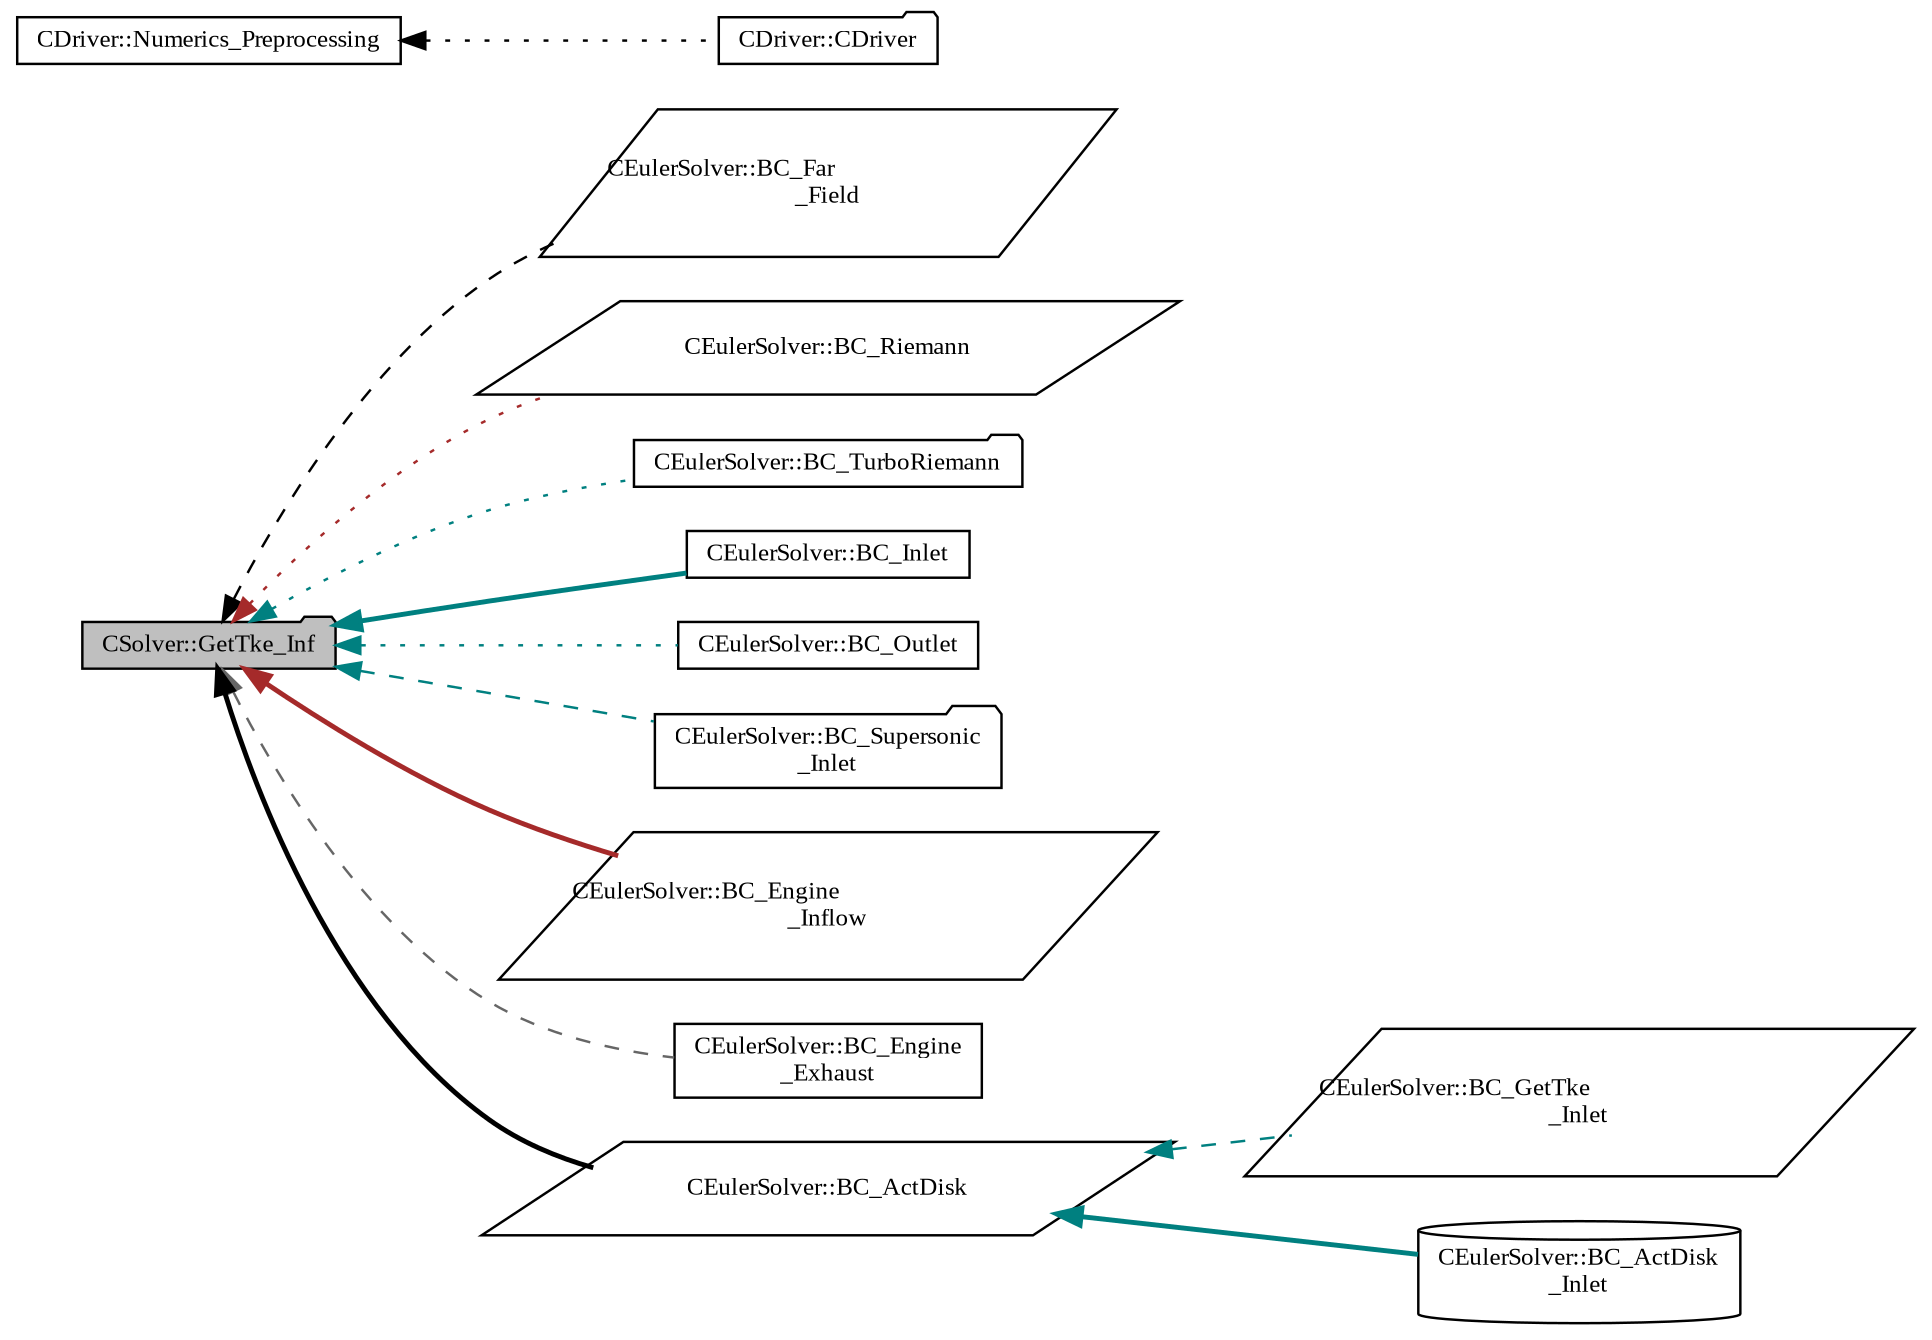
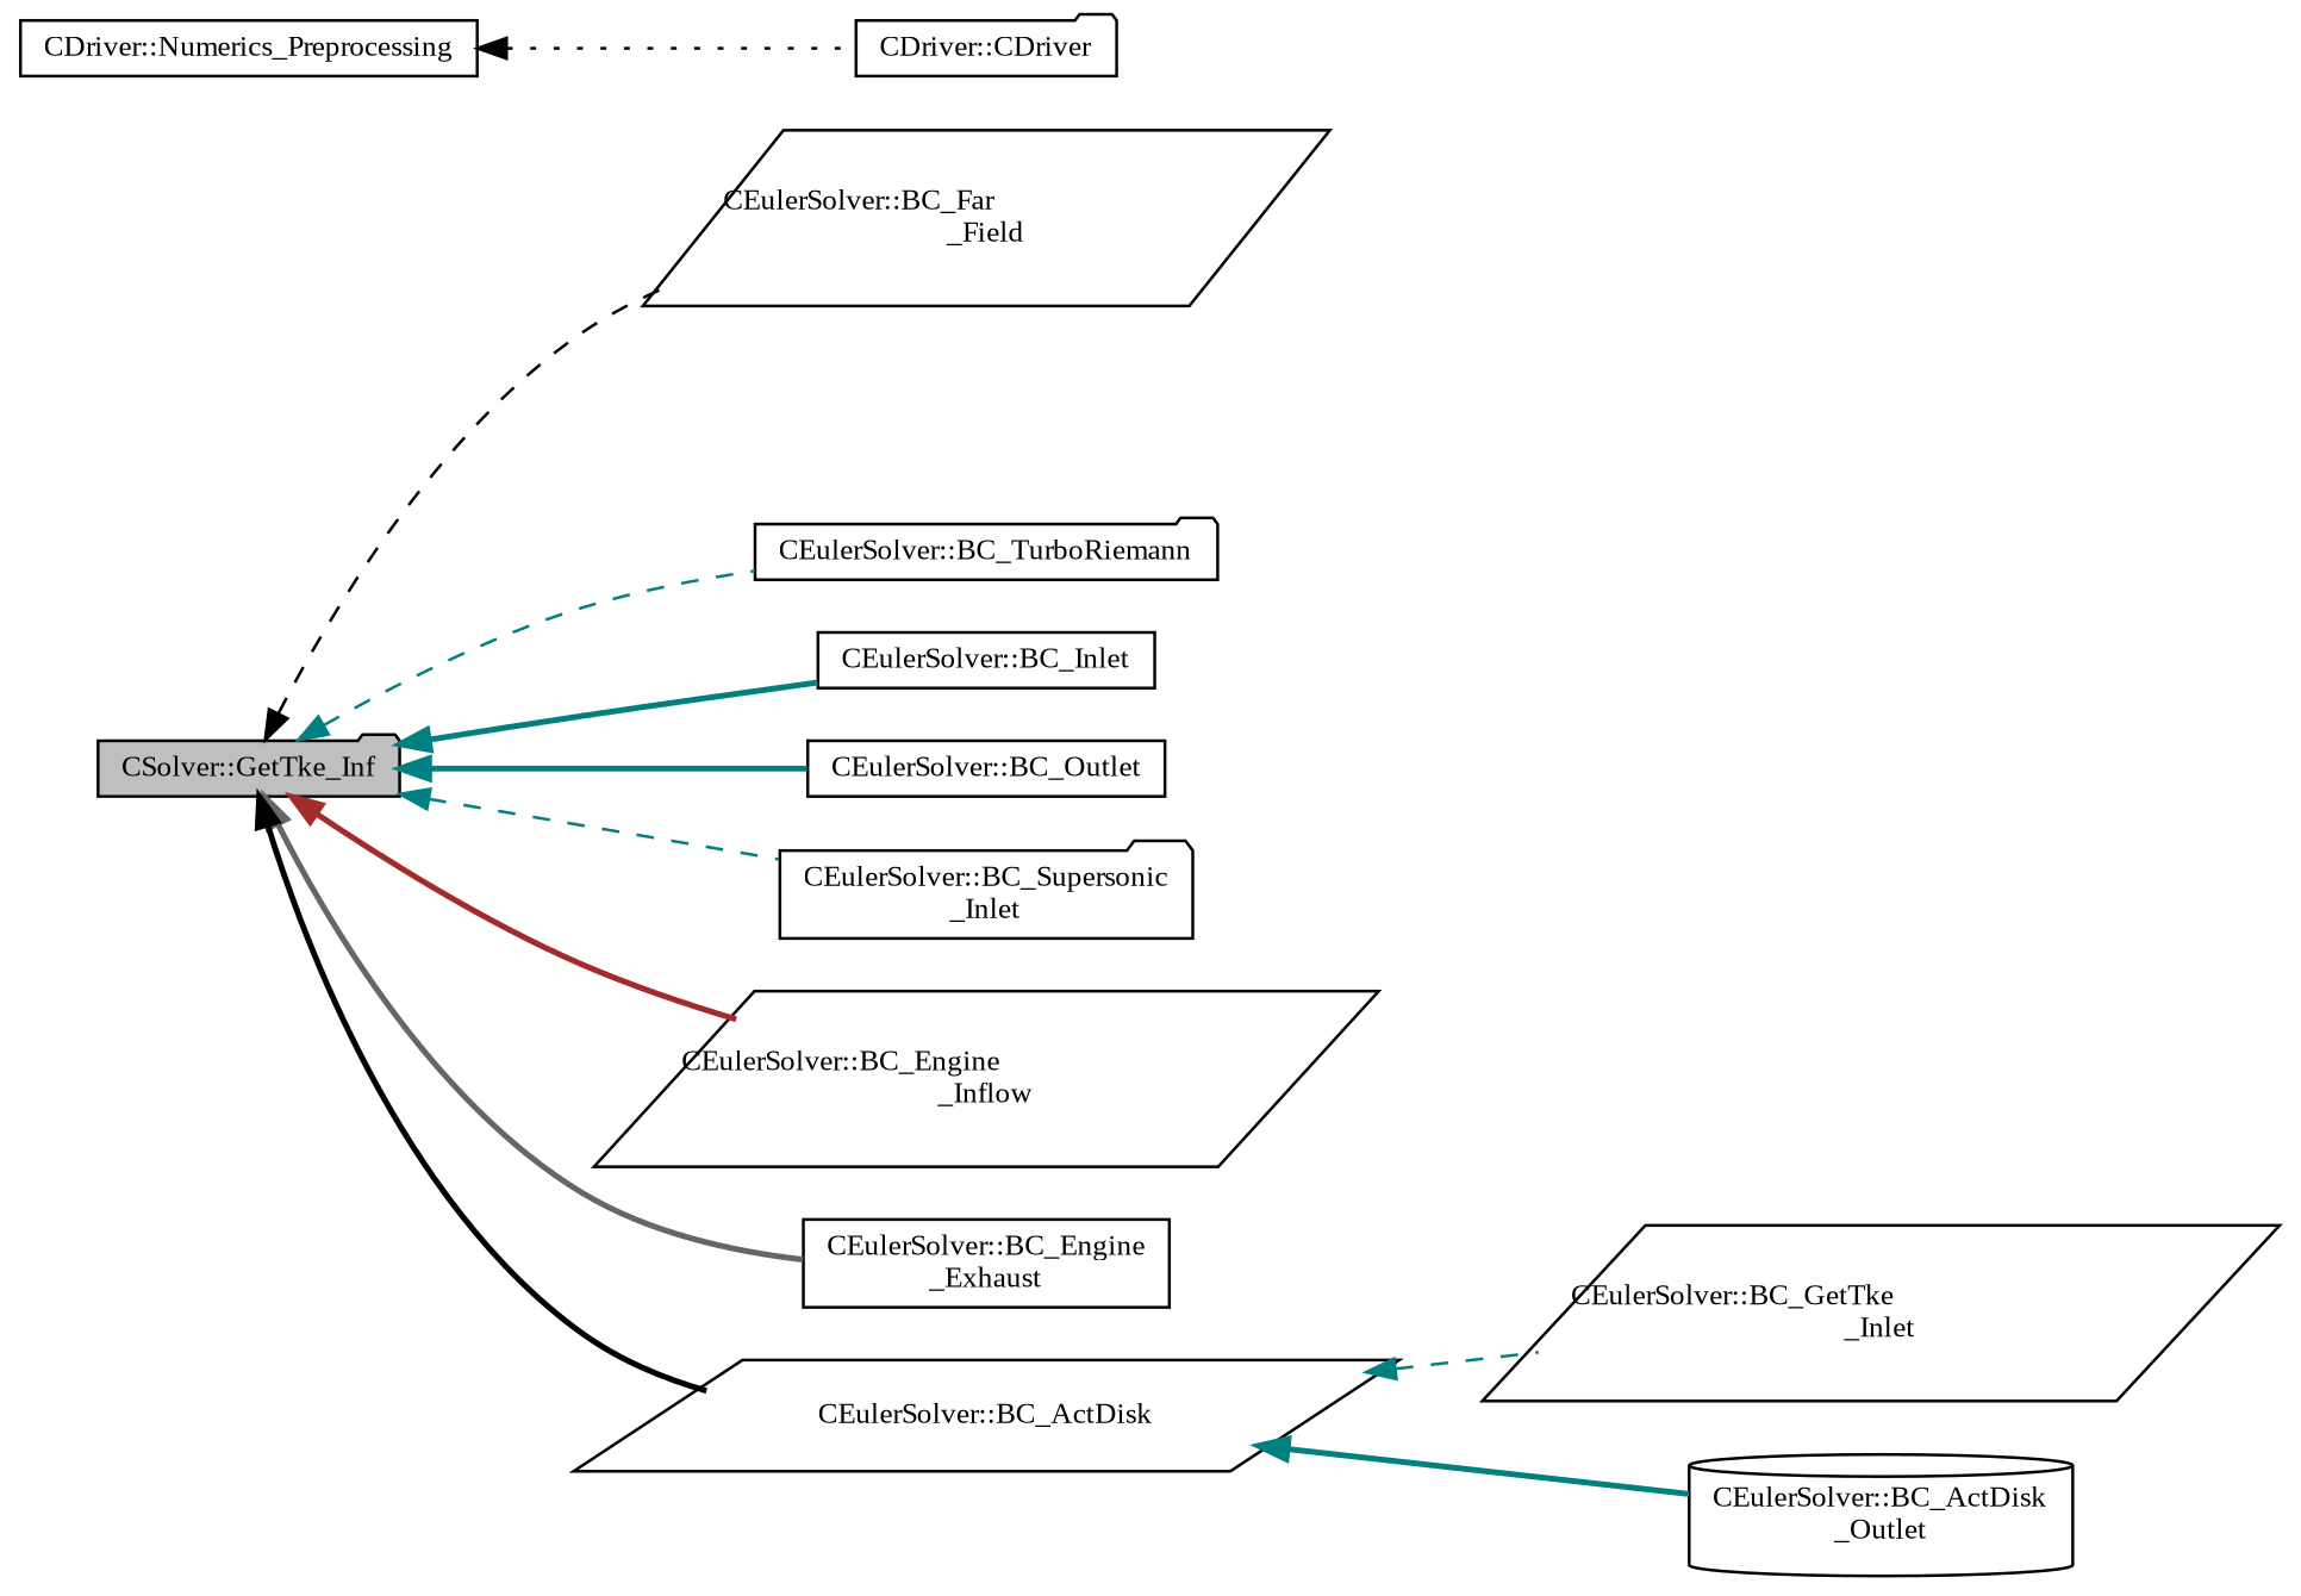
  digraph {
    fontname="Liberation Serif"
    rankdir=LR
    node [color=black fillcolor=white fontname="Liberation Serif" fontsize=10 shape=parallelogram style=filled]
    edge [color=teal dir=back fontname="Liberation Serif" fontsize=10 labelfontname=Helvetica labelfontsize=10 style=dashed]
    n1 [fillcolor=grey75 fontcolor=black height=0.2 label="CSolver::GetTke_Inf" shape=folder width=0.4]
    n2 [height=0.2 label="CEulerSolver::BC_Far\l_Field" width=0.4]
-   n3 [height=0.2 label="CEulerSolver::BC_Riemann" width=0.4]
    n4 [height=0.2 label="CEulerSolver::BC_TurboRiemann" shape=folder width=0.4]
    n5 [height=0.2 label="CEulerSolver::BC_Inlet" shape=box width=0.4]
    n6 [height=0.2 label="CEulerSolver::BC_Outlet" shape=box width=0.4]
    n7 [height=0.2 label="CEulerSolver::BC_Supersonic\l_Inlet" shape=folder width=0.4]
    n8 [height=0.2 label="CEulerSolver::BC_Engine\l_Inflow" width=0.4]
    n9 [height=0.2 label="CEulerSolver::BC_Engine\l_Exhaust" shape=box width=0.4]
    n10 [height=0.2 label="CEulerSolver::BC_ActDisk" width=0.4]
    n11 [height=0.2 label="CDriver::Numerics_Preprocessing" shape=box width=0.4]
    n12 [height=0.2 label="CDriver::CDriver" shape=folder width=0.4]
    n13 [height=0.2 label="CEulerSolver::BC_GetTke\l_Inlet" width=0.4]
-   n14 [height=0.2 label="CEulerSolver::BC_ActDisk\l_Inlet" shape=cylinder width=0.4]
+   n14 [height=0.2 label="CEulerSolver::BC_ActDisk\l_Outlet" shape=cylinder width=0.4]
    n1 -> n2 [color=black]
-   n1 -> n3 [color=brown style=dotted]
-   n1 -> n4 [style=dotted]
+   n1 -> n4
    n1 -> n5 [style=bold]
-   n1 -> n6 [style=dotted]
+   n1 -> n6 [style=bold]
    n1 -> n7
    n1 -> n8 [color=brown style=bold]
-   n1 -> n9 [color=gray40]
+   n1 -> n9 [color=gray40 style=bold]
    n1 -> n10 [color=black style=bold]
    n10 -> n13
    n10 -> n14 [style=bold]
    n11 -> n12 [color=black style=dotted]
  }
